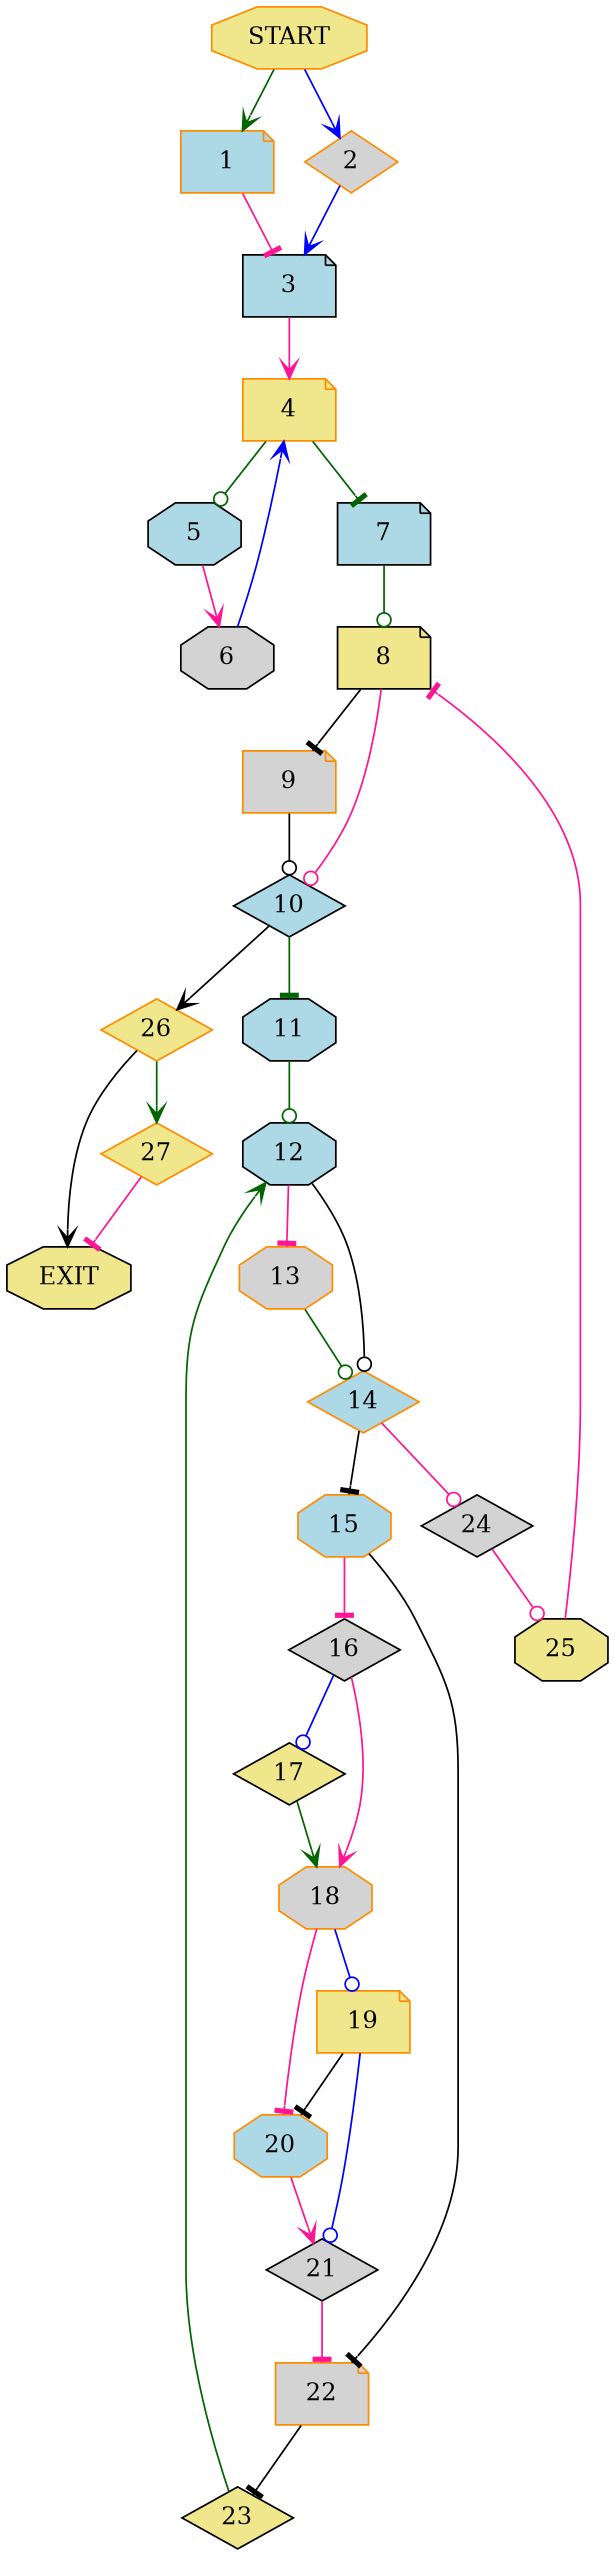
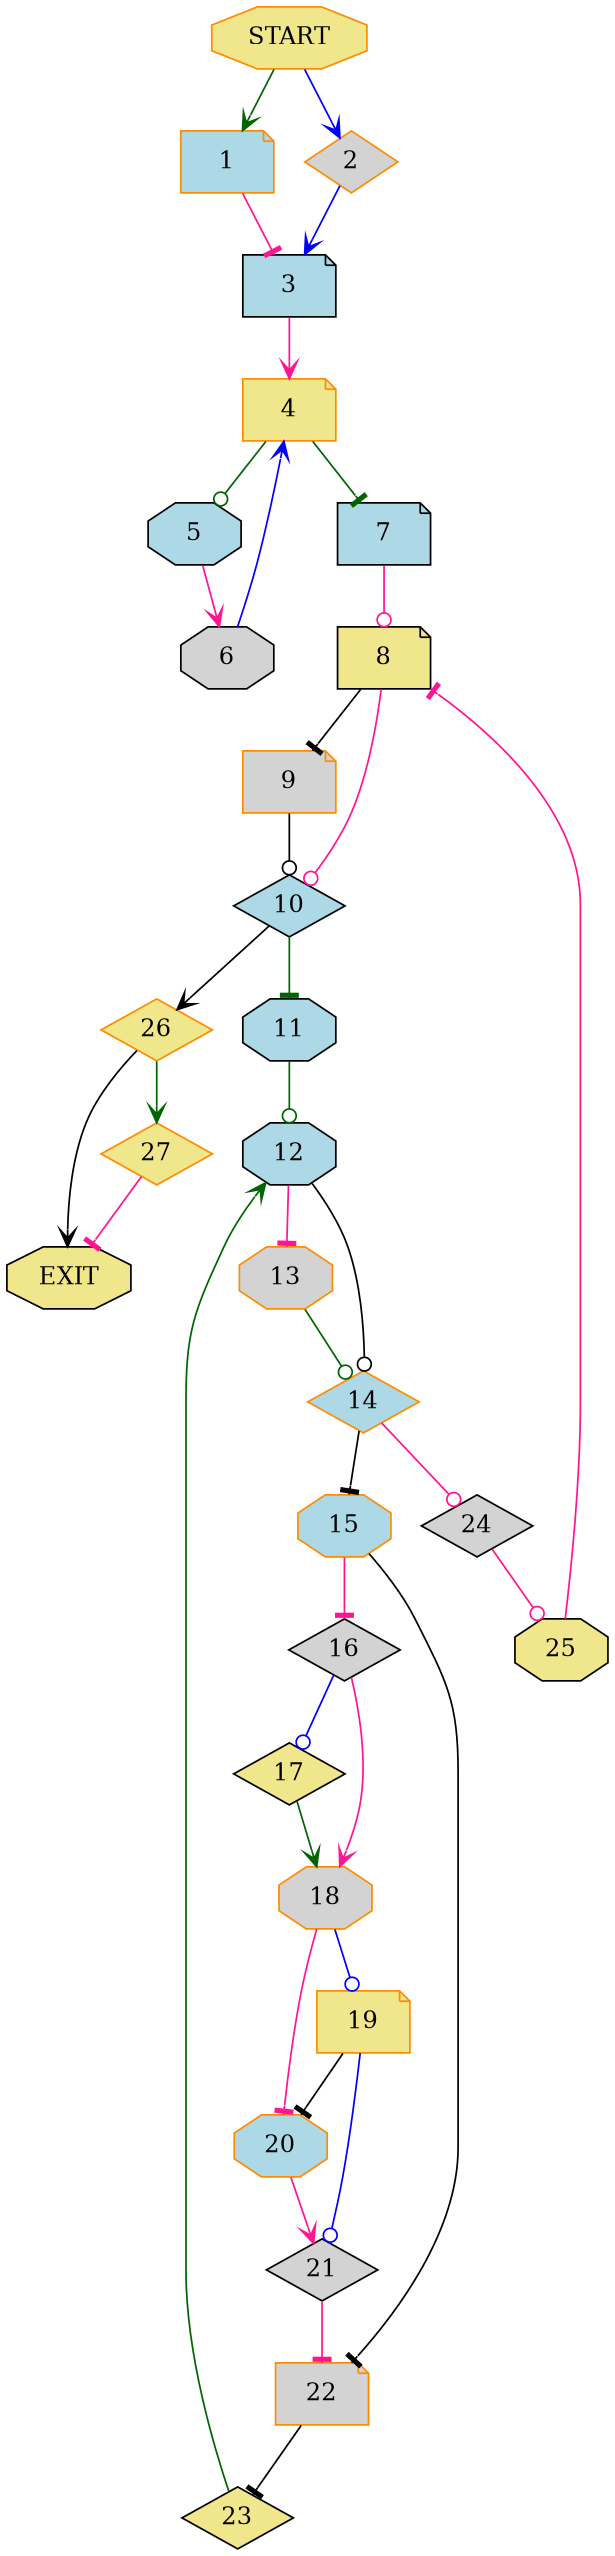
  digraph {
    node [color=black fillcolor=khaki shape=octagon style=filled]
    edge [arrowhead=tee color=deeppink]
    n1 [color=darkorange label=START]
    1 [color=darkorange fillcolor=lightblue shape=note]
    2 [color=darkorange fillcolor=lightgrey shape=diamond]
    3 [fillcolor=lightblue shape=note]
    4 [color=darkorange shape=note]
    5 [fillcolor=lightblue]
    7 [fillcolor=lightblue shape=note]
    6 [fillcolor=lightgrey]
    8 [shape=note]
    9 [color=darkorange fillcolor=lightgrey shape=note]
    10 [fillcolor=lightblue shape=diamond]
    11 [fillcolor=lightblue]
    26 [color=darkorange shape=diamond]
    12 [fillcolor=lightblue]
    27 [color=darkorange shape=diamond]
    n16 [label=EXIT]
    13 [color=darkorange fillcolor=lightgrey]
    14 [color=darkorange fillcolor=lightblue shape=diamond]
    15 [color=darkorange fillcolor=lightblue]
    24 [fillcolor=lightgrey shape=diamond]
    16 [fillcolor=lightgrey shape=diamond]
    22 [color=darkorange fillcolor=lightgrey shape=note]
    25
    17 [shape=diamond]
    18 [color=darkorange fillcolor=lightgrey]
    23 [shape=diamond]
    19 [color=darkorange shape=note]
    20 [color=darkorange fillcolor=lightblue]
    21 [fillcolor=lightgrey shape=diamond]
    n1 -> 1 [arrowhead=vee color=darkgreen]
    n1 -> 2 [arrowhead=vee color=blue]
    1 -> 3
    2 -> 3 [arrowhead=vee color=blue]
    3 -> 4 [arrowhead=vee]
    4 -> 5 [arrowhead=odot color=darkgreen]
    4 -> 7 [color=darkgreen]
    5 -> 6 [arrowhead=vee]
-   7 -> 8 [arrowhead=odot color=darkgreen]
+   7 -> 8 [arrowhead=odot]
    6 -> 4 [arrowhead=vee color=blue]
    8 -> 9 [color=black]
    8 -> 10 [arrowhead=odot]
    9 -> 10 [arrowhead=odot color=black]
    10 -> 11 [color=darkgreen]
    10 -> 26 [arrowhead=vee color=black]
    11 -> 12 [arrowhead=odot color=darkgreen]
    26 -> 27 [arrowhead=vee color=darkgreen]
    26 -> n16 [arrowhead=vee color=black]
    12 -> 13
    12 -> 14 [arrowhead=odot color=black]
    27 -> n16
    13 -> 14 [arrowhead=odot color=darkgreen]
    14 -> 15 [color=black]
    14 -> 24 [arrowhead=odot]
    15 -> 16
    15 -> 22 [color=black]
    24 -> 25 [arrowhead=odot]
    16 -> 17 [arrowhead=odot color=blue]
    16 -> 18 [arrowhead=vee]
    22 -> 23 [color=black]
    25 -> 8
    17 -> 18 [arrowhead=vee color=darkgreen]
    18 -> 19 [arrowhead=odot color=blue]
    18 -> 20
    23 -> 12 [arrowhead=vee color=darkgreen]
    19 -> 20 [color=black]
    19 -> 21 [arrowhead=odot color=blue]
    20 -> 21 [arrowhead=vee]
    21 -> 22
  }
